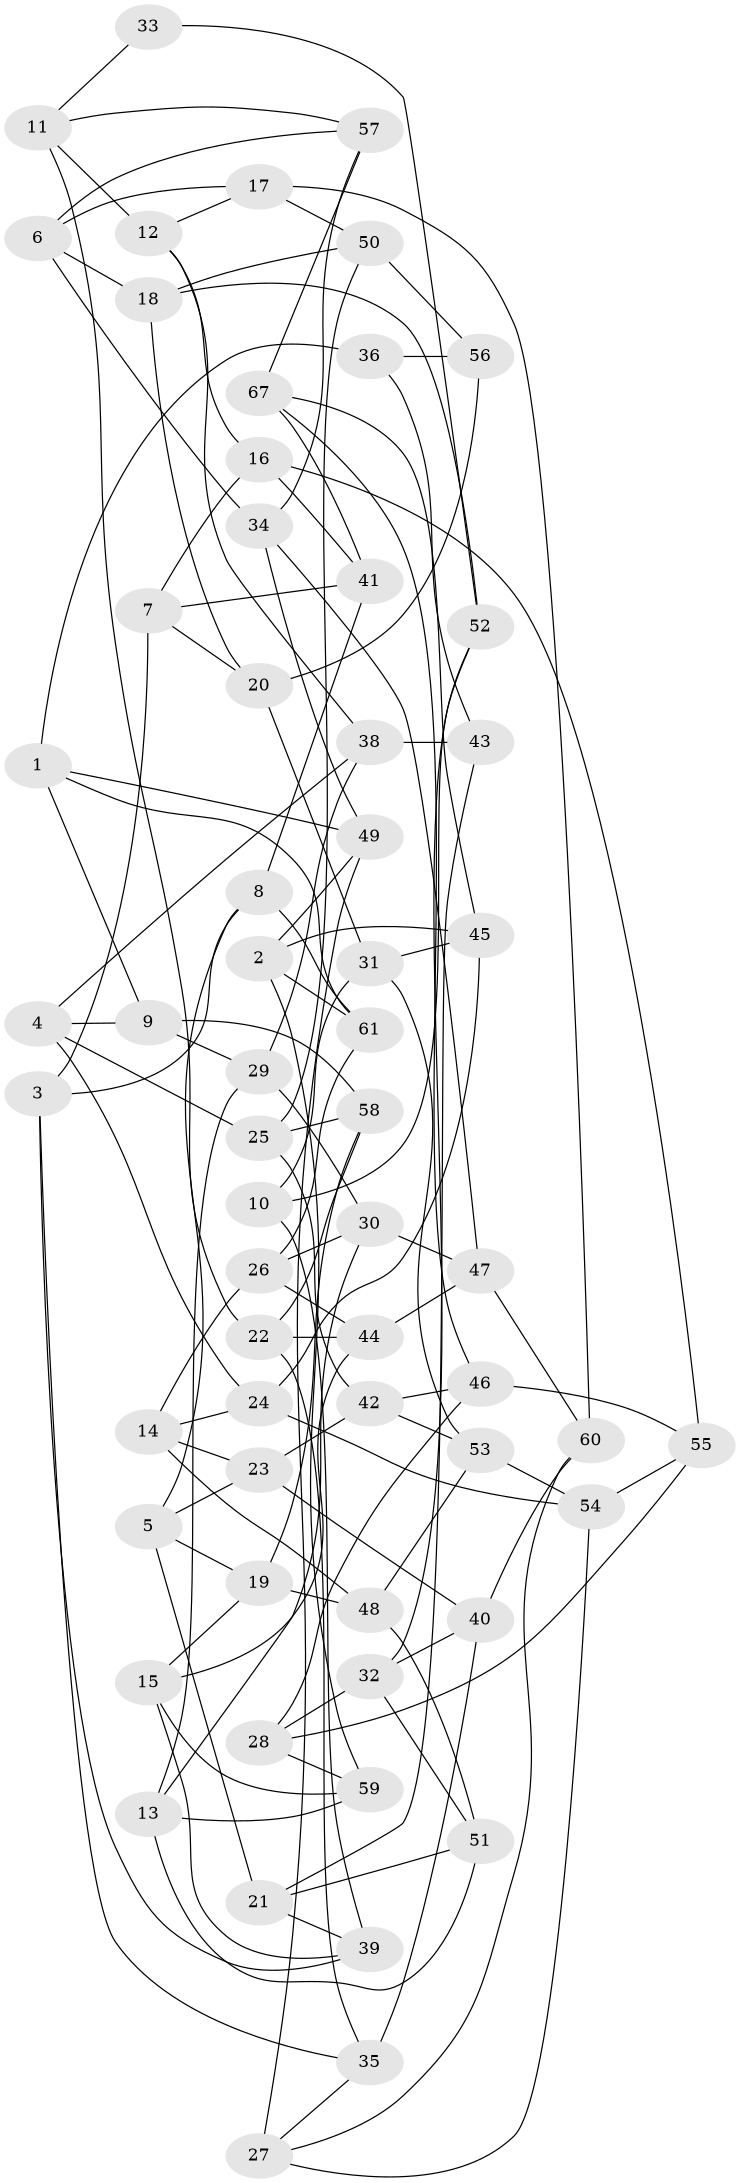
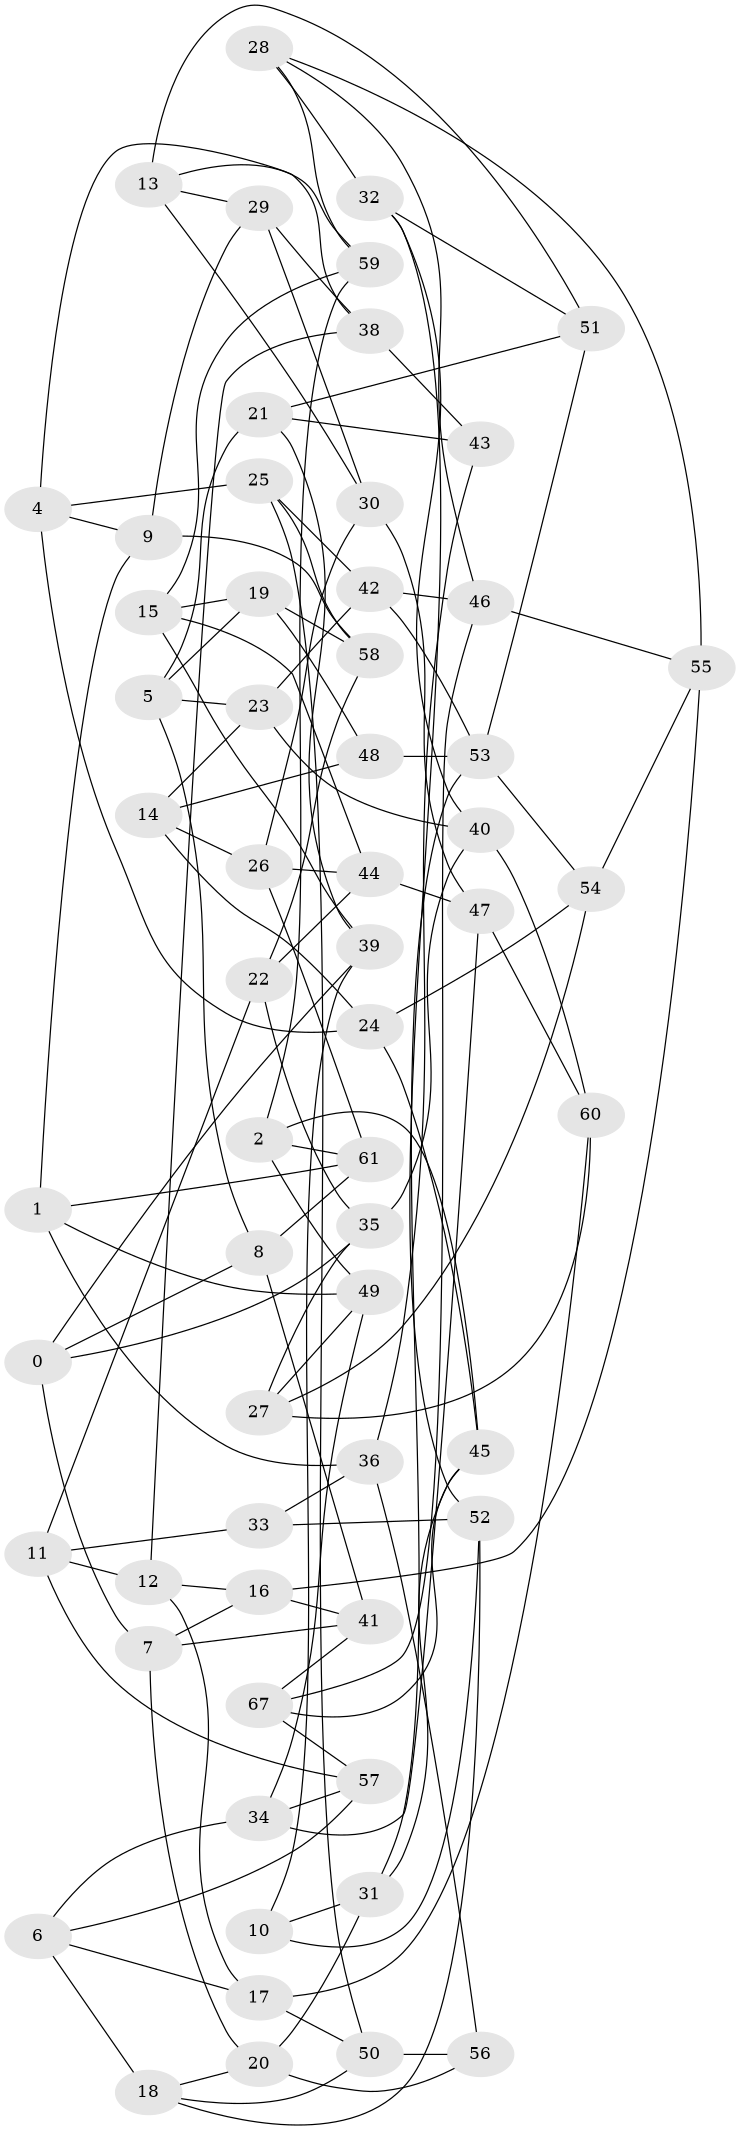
  graph {
    rankdir=LR
    node [color=gray90 style=filled]
    1
    9
    36
    49
    61
    29
    58
    56
    43
    2
    45
    59
-   3
+   3 [label=0]
    7
    8
    35
    39
    16
    20
    41
    40
    4
    24
    25
    38
    54
    50
    42
    5
    19
    21
    23
    48
    51
    6
    17
    18
    34
    57
    60
    52
    47
    55
    31
    30
    10
    53
    33
    11
    12
    22
    44
    13
    14
    26
    15
    46
    27
    28
    32
    n61 [label=67]
    1 -- 9
    1 -- 36
    1 -- 49
    1 -- 61
    9 -- 29
    9 -- 58
    36 -- 56
    36 -- 43
    29 -- 38
    29 -- 30
    2 -- 49
    2 -- 61
    2 -- 45
    2 -- 59
    3 -- 7
    3 -- 8
    3 -- 35
    3 -- 39
    7 -- 16
    7 -- 20
    7 -- 41
    8 -- 61
    8 -- 41
    35 -- 40
    16 -- 41
    16 -- 55
    20 -- 56
    20 -- 31
    40 -- 60
    4 -- 9
    4 -- 24
    4 -- 25
    4 -- 38
    24 -- 45
    24 -- 54
    25 -- 58
    25 -- 50
    25 -- 42
    38 -- 43
    54 -- 55
    50 -- 56
    42 -- 53
    42 -- 46
    5 -- 8
    5 -- 19
    5 -- 21
    5 -- 23
    19 -- 58
    19 -- 48
    21 -- 43
    21 -- 39
    21 -- 51
    23 -- 40
    23 -- 42
-   48 -- 51
+   53 -- 51
    48 -- 53
    6 -- 17
    6 -- 18
    6 -- 34
    6 -- 57
    17 -- 50
    17 -- 60
    18 -- 20
    18 -- 50
    18 -- 52
    34 -- 49
    34 -- 57
    34 -- 47
    47 -- 60
    31 -- 45
    31 -- 53
    30 -- 47
    10 -- 39
    10 -- 52
    10 -- 31
    53 -- 54
+   33 -- 36
    33 -- 52
    11 -- 57
    11 -- 33
    11 -- 12
    11 -- 22
    12 -- 16
    12 -- 38
    12 -- 17
    22 -- 58
    22 -- 35
    22 -- 44
    44 -- 47
    13 -- 29
    13 -- 59
    13 -- 51
    13 -- 30
    14 -- 24
    14 -- 23
    14 -- 48
    14 -- 26
    26 -- 61
    26 -- 30
    26 -- 44
    15 -- 59
    15 -- 39
    15 -- 19
    15 -- 44
    46 -- 55
    27 -- 49
    27 -- 35
    27 -- 54
    27 -- 60
    28 -- 59
    28 -- 55
    28 -- 46
    28 -- 32
    32 -- 40
    32 -- 51
    32 -- 52
    n61 -- 45
    n61 -- 41
    n61 -- 57
    n61 -- 46
  }
